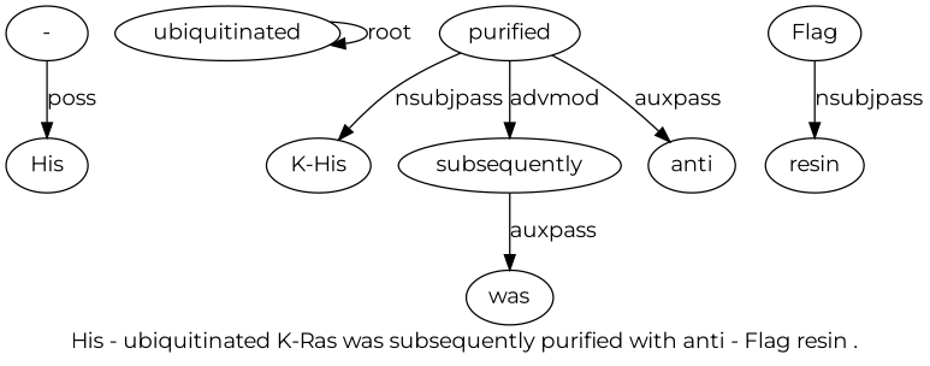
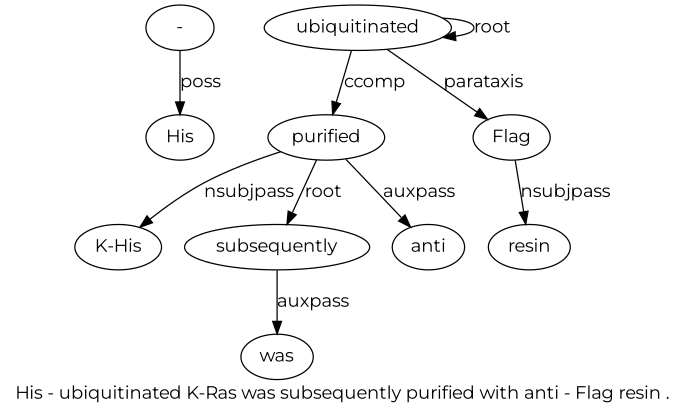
  digraph {
    fontname=Montserrat
    label="His - ubiquitinated K-Ras was subsequently purified with anti - Flag resin ."
    node [fillcolor=white fontname=Montserrat style=filled]
    edge [fontname=Montserrat]
    n1 [label="-"]
    n2 [label=His]
    n3 [label=ubiquitinated]
    n4 [label=purified]
    n5 [label=Flag]
    n6 [label="K-His"]
    n7 [label=subsequently]
    n8 [label=anti]
    n9 [label=resin]
    n10 [label=was]
    n1 -> n2 [label=poss]
    n3 -> n3 [label=root]
+   n3 -> n4 [label=ccomp]
+   n3 -> n5 [label=parataxis]
    n4 -> n6 [label=nsubjpass]
-   n4 -> n7 [label=advmod]
+   n4 -> n7 [label=root]
    n4 -> n8 [label=auxpass]
    n5 -> n9 [label=nsubjpass]
    n7 -> n10 [label=auxpass]
  }
